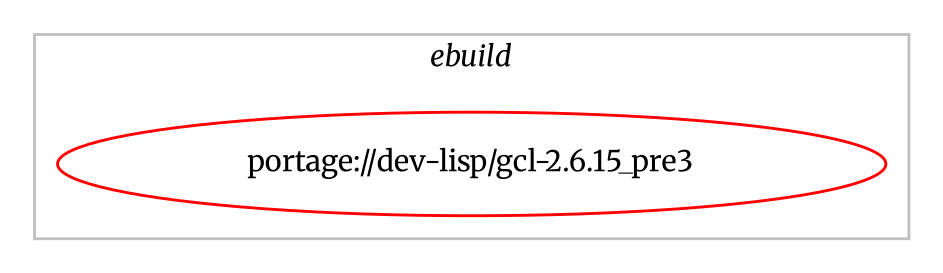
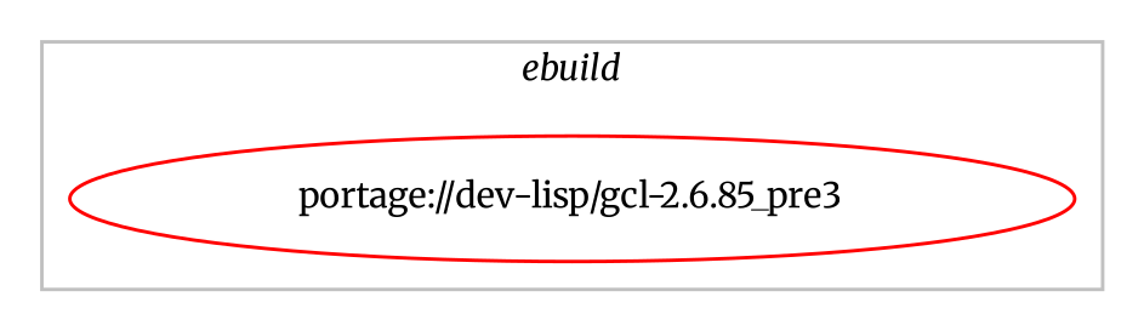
  digraph {
    compound=true
    concentrate=true
    fontname=Merriweather
    fontsize=10
    newrank=true
    rankdir=LR
    ranksep=1.5
-   n1 [color=red fontname=Merriweather fontsize=10 label="portage://dev-lisp/gcl-2.6.15_pre3" width=4]
+   n1 [color=red fontname=Merriweather fontsize=10 label="portage://dev-lisp/gcl-2.6.85_pre3" width=4]
    subgraph cluster_1 {
      color=gray
      label=<<i>ebuild</i>>
      n1
    }
    subgraph cluster_2 {
      color=gray
      label=<<i>dependencies</i>>
      subgraph cluster_3 {
        color=gray
        fillcolor="#eeeeee"
        label=<<i>compile</i>>
        style=filled
      }
      subgraph cluster_4 {
        color=gray
        fillcolor="#eeeeee"
        label=<<i>compile and run</i>>
        style=filled
      }
      subgraph cluster_5 {
        color=gray
        fillcolor="#eeeeee"
        label=<<i>run</i>>
        style=filled
      }
    }
    subgraph cluster_6 {
      color=gray
      label=<<i>candidates</i>>
      rank=same
    }
  }
